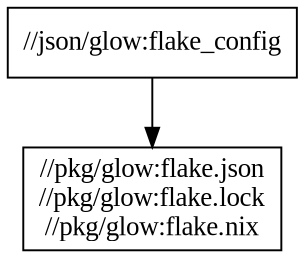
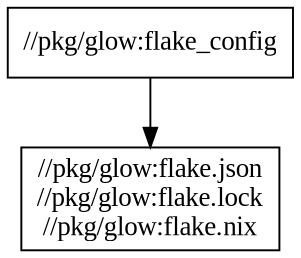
  digraph {
    fontname="Liberation Serif"
    node [shape=box fontname="Liberation Serif"]
-   "//pkg/glow:flake_config" [label="//json/glow:flake_config"]
+   "//pkg/glow:flake_config"
    "//pkg/glow:flake.json\n//pkg/glow:flake.lock\n//pkg/glow:flake.nix"
    "//pkg/glow:flake_config" -> "//pkg/glow:flake.json\n//pkg/glow:flake.lock\n//pkg/glow:flake.nix" [fontname="Liberation Serif"]
  }
